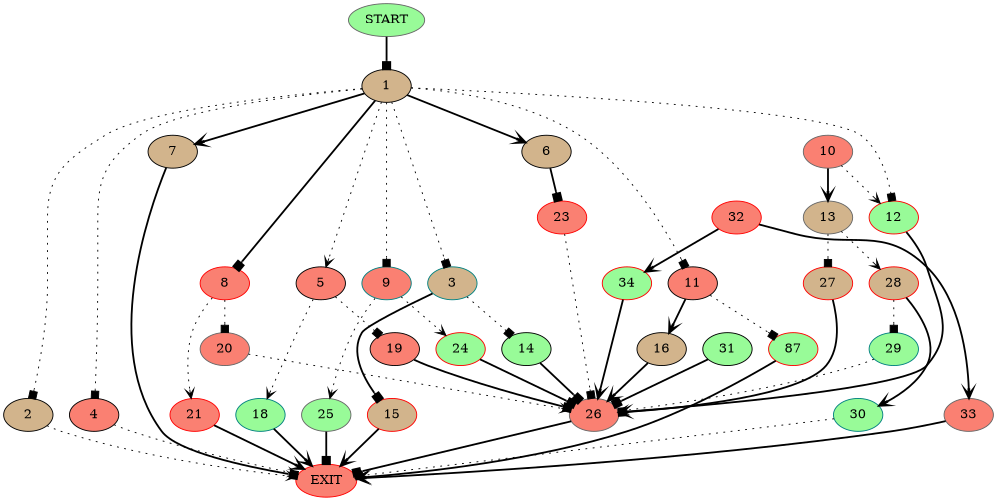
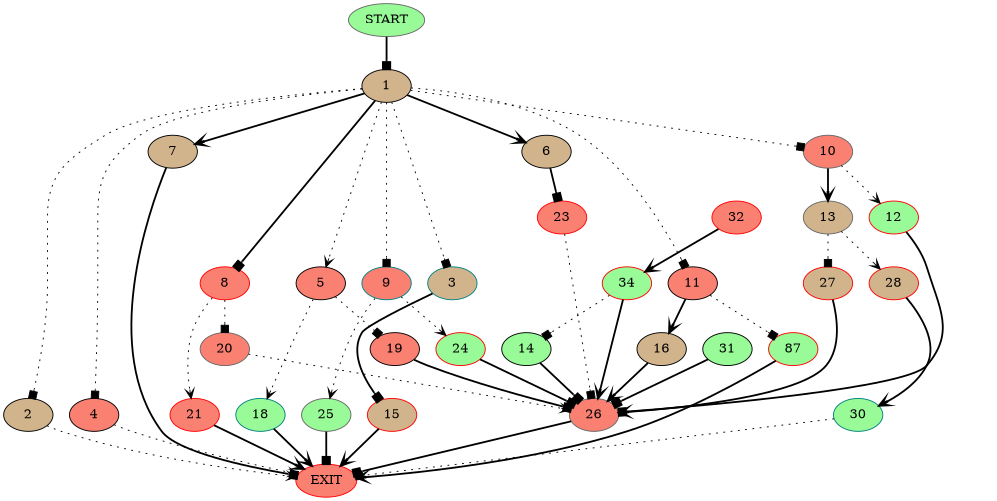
  digraph {
    node [color=red fillcolor=salmon style=filled]
    edge [arrowhead=box style=bold]
    n1 [color=gray40 fillcolor=palegreen label=START]
    1 [color=black fillcolor=tan]
    2 [color=black fillcolor=tan]
    3 [color=teal fillcolor=tan]
    4 [color=black]
    5 [color=black]
    6 [color=black fillcolor=tan]
    7 [color=black fillcolor=tan]
    8
    9 [color=teal]
    10 [color=gray40]
    11 [color=black]
    n13 [label=EXIT]
    14 [color=black fillcolor=palegreen]
    15 [fillcolor=tan]
    18 [color=teal fillcolor=palegreen]
    19 [color=black]
    23
    20 [color=gray40]
    21
    24 [fillcolor=palegreen]
    25 [color=gray40 fillcolor=palegreen]
    12 [fillcolor=palegreen]
    13 [color=gray40 fillcolor=tan]
    16 [color=black fillcolor=tan]
    n26 [fillcolor=palegreen label=87]
    26 [color=gray40]
    27 [fillcolor=tan]
    28 [fillcolor=tan]
-   29 [color=teal fillcolor=palegreen]
    30 [color=teal fillcolor=palegreen]
    31 [color=black fillcolor=palegreen]
    32
-   33 [color=gray40]
    34 [fillcolor=palegreen]
    n1 -> 1
    1 -> 2 [style=dotted]
    1 -> 3 [style=dotted]
    1 -> 4 [style=dotted]
    1 -> 5 [arrowhead=vee style=dotted]
    1 -> 6 [arrowhead=vee]
    1 -> 7 [arrowhead=vee]
    1 -> 8
    1 -> 9 [style=dotted]
-   1 -> 12 [style=dotted]
+   1 -> 10 [style=dotted]
    1 -> 11 [style=dotted]
    2 -> n13 [arrowhead=vee style=dotted]
-   3 -> 14 [style=dotted]
+   34 -> 14 [style=dotted]
    3 -> 15
    4 -> n13 [arrowhead=vee style=dotted]
    5 -> 18 [arrowhead=vee style=dotted]
    5 -> 19 [style=dotted]
    6 -> 23
    7 -> n13
    8 -> 20 [style=dotted]
    8 -> 21 [arrowhead=vee style=dotted]
    9 -> 24 [arrowhead=vee style=dotted]
    9 -> 25 [arrowhead=vee style=dotted]
    10 -> 12 [arrowhead=vee style=dotted]
    10 -> 13 [arrowhead=vee]
    11 -> 16 [arrowhead=vee]
    11 -> n26 [style=dotted]
    14 -> 26
    15 -> n13 [arrowhead=vee]
    18 -> n13 [arrowhead=vee]
    19 -> 26
    23 -> 26 [style=dotted]
    20 -> 26 [arrowhead=vee style=dotted]
    21 -> n13 [arrowhead=vee]
    24 -> 26
    25 -> n13
    12 -> 26
    13 -> 27 [style=dotted]
    13 -> 28 [arrowhead=vee style=dotted]
    16 -> 26 [arrowhead=vee]
    n26 -> n13 [arrowhead=vee]
    26 -> n13
    27 -> 26 [arrowhead=vee]
-   28 -> 29 [style=dotted]
    28 -> 30 [arrowhead=vee]
-   29 -> 26 [arrowhead=vee style=dotted]
    30 -> n13 [style=dotted]
    31 -> 26
-   32 -> 33 [arrowhead=vee]
    32 -> 34 [arrowhead=vee]
-   33 -> n13 [arrowhead=vee]
    34 -> 26 [arrowhead=vee]
  }
